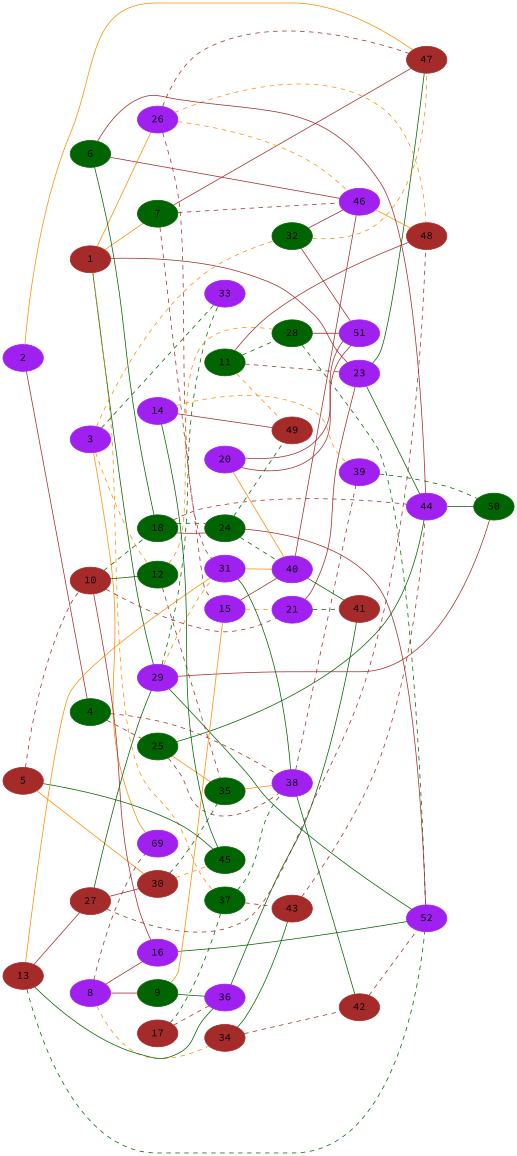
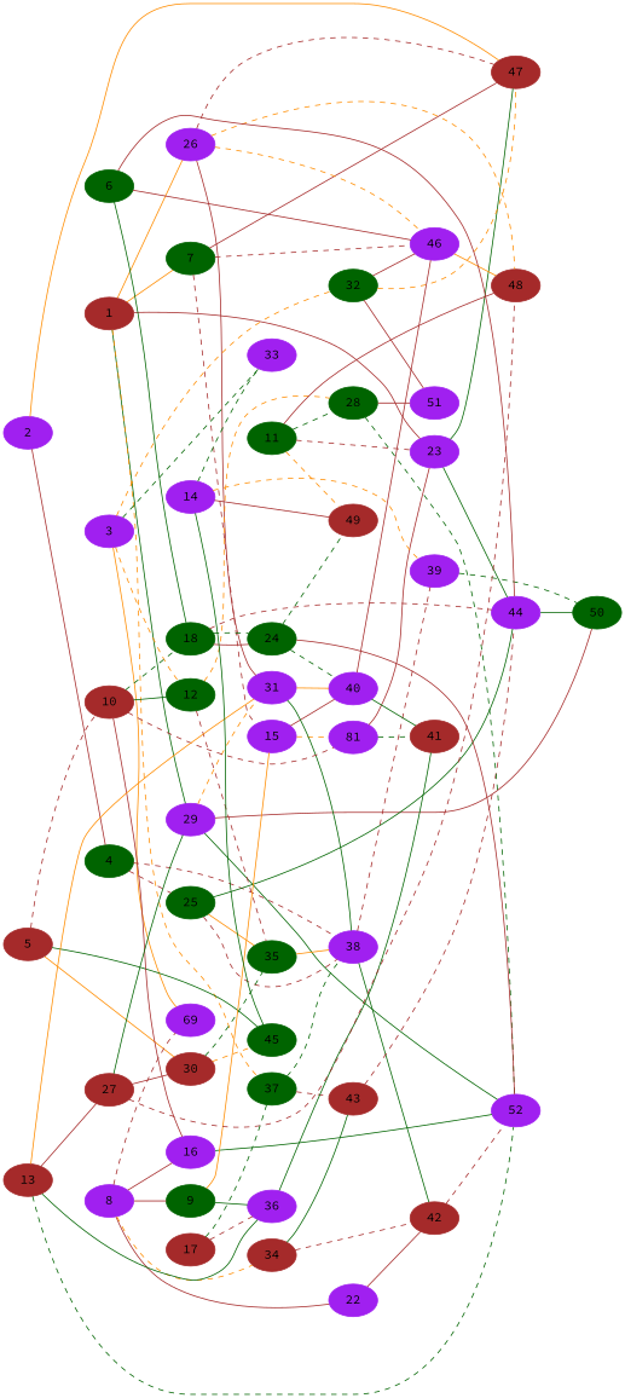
  graph {
    fontname="Source Code Pro"
    rankdir=LR
    node [color=purple fontname="Source Code Pro" style=filled]
    edge [color=brown fontname="Source Code Pro" style=solid]
    1 [color=brown]
    7 [color=darkgreen]
    23
    26
    29
    37 [color=darkgreen]
    47 [color=brown]
    46
    15
    44
    48 [color=brown]
    31
    52
    50 [color=darkgreen]
    38
    43 [color=brown]
    4 [color=darkgreen]
    2
    25 [color=darkgreen]
    3
    33
    12 [color=darkgreen]
    n23 [label=69]
    32 [color=darkgreen]
    28 [color=darkgreen]
    35 [color=darkgreen]
    51
    39
    42 [color=brown]
    5 [color=brown]
    10 [color=brown]
    30 [color=brown]
    45 [color=darkgreen]
    18 [color=darkgreen]
    16
-   21
+   21 [label=81]
    6 [color=darkgreen]
    24 [color=darkgreen]
    40
    8
    9 [color=darkgreen]
+   22
    34 [color=brown]
    36
    41 [color=brown]
    11 [color=darkgreen]
    49 [color=brown]
    13 [color=brown]
    27 [color=brown]
    14
    17 [color=brown]
-   20
    1 -- 7 [color=darkorange]
    1 -- 23
    1 -- 26 [color=darkorange]
    1 -- 29 [color=darkgreen]
    1 -- 37 [color=darkorange style=dashed]
    7 -- 47
    7 -- 46 [style=dashed]
    7 -- 15 [style=dashed]
    23 -- 47 [color=darkgreen]
    23 -- 44 [color=darkgreen]
    26 -- 47 [style=dashed]
    26 -- 46 [color=darkorange style=dashed]
    26 -- 48 [color=darkorange style=dashed]
-   26 -- 31 [style=dashed]
+   26 -- 31
    29 -- 31 [color=darkorange style=dashed]
    29 -- 52 [color=darkgreen]
    29 -- 50
    37 -- 38 [color=darkgreen style=dashed]
    37 -- 43 [style=dashed]
    46 -- 48 [color=darkorange]
    15 -- 21 [color=darkorange style=dashed]
    15 -- 40
    44 -- 50 [color=darkgreen]
    31 -- 38 [color=darkgreen]
    31 -- 40 [color=darkorange]
    38 -- 39 [style=dashed]
    38 -- 42 [color=darkgreen]
    43 -- 44 [style=dashed]
    4 -- 38 [style=dashed]
    4 -- 25 [style=dashed]
    2 -- 47 [color=darkorange]
    2 -- 4
    25 -- 44 [color=darkgreen]
    25 -- 38 [style=dashed]
    25 -- 35 [color=darkorange]
    3 -- 33 [color=darkgreen style=dashed]
    3 -- 12 [color=darkorange style=dashed]
    3 -- n23 [color=darkorange]
    3 -- 32 [color=darkorange style=dashed]
    12 -- 28 [color=darkorange style=dashed]
    12 -- 35 [style=dashed]
    32 -- 47 [color=darkorange style=dashed]
    32 -- 46
    32 -- 51
    28 -- 52 [color=darkgreen style=dashed]
    28 -- 51
    35 -- 38 [color=darkorange]
    39 -- 50 [color=darkgreen style=dashed]
    42 -- 52 [style=dashed]
    5 -- 10 [style=dashed]
    5 -- 30 [color=darkorange]
    5 -- 45 [color=darkgreen]
    10 -- 12 [color=darkgreen]
    10 -- 18 [color=darkgreen style=dashed]
    10 -- 16
    10 -- 21 [style=dashed]
    30 -- 35 [color=darkgreen style=dashed]
    30 -- 45 [color=darkorange style=dashed]
    18 -- 44 [style=dashed]
    18 -- 24
    18 -- 24 [color=darkgreen style=dashed]
    16 -- 52 [color=darkgreen]
    21 -- 23
    21 -- 41 [color=darkgreen style=dashed]
    6 -- 46
    6 -- 44
    6 -- 18 [color=darkgreen]
    24 -- 52
    24 -- 40 [color=darkgreen style=dashed]
    24 -- 49 [color=darkgreen style=dashed]
    40 -- 46
    40 -- 41 [color=darkgreen]
    8 -- n23 [style=dashed]
    8 -- 16
    8 -- 9
+   8 -- 22
    8 -- 34 [color=darkorange style=dashed]
    9 -- 15 [color=darkorange]
    9 -- 36 [color=darkgreen]
+   22 -- 42
    34 -- 43 [color=darkgreen]
    34 -- 42 [style=dashed]
    36 -- 41 [color=darkgreen]
    11 -- 23 [style=dashed]
    11 -- 48
    11 -- 28 [color=darkgreen style=dashed]
    11 -- 49 [color=darkorange style=dashed]
    13 -- 31 [color=darkorange]
    13 -- 52 [color=darkgreen style=dashed]
    13 -- 36 [color=darkgreen]
    13 -- 27
    27 -- 29 [color=darkgreen]
    27 -- 48 [style=dashed]
    27 -- 30
-   29 -- 33 [color=darkgreen style=dashed]
+   14 -- 33 [color=darkgreen style=dashed]
    14 -- 39 [color=darkorange style=dashed]
    14 -- 45 [color=darkgreen]
    14 -- 49
    17 -- 37 [color=darkgreen style=dashed]
    17 -- 36 [style=dashed]
-   20 -- 51
-   20 -- 51
-   20 -- 40 [color=darkorange]
  }
